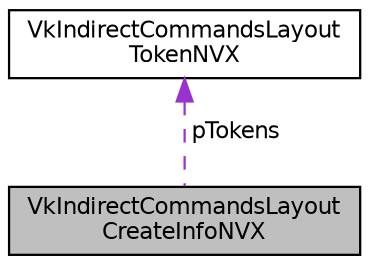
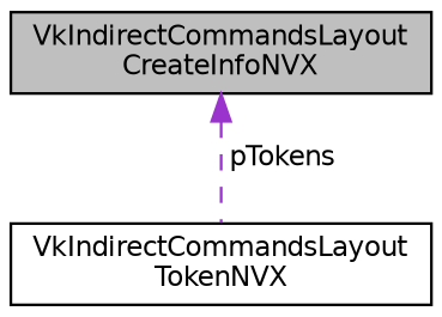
  digraph {
    node [color=black fontname=Helvetica fontsize=10 shape=record style=filled]
    n1 [fillcolor=grey75 fontcolor=black height=0.2 label="VkIndirectCommandsLayout\lCreateInfoNVX" width=0.4]
    n2 [fillcolor=white height=0.2 label="VkIndirectCommandsLayout\lTokenNVX" width=0.4]
-   n2 -> n1 [color=darkorchid3 dir=back fontname=Helvetica fontsize=10 label=" pTokens" labelfontname=Helvetica labelfontsize=10 style=dashed]
+   n1 -> n2 [color=darkorchid3 dir=back fontname=Helvetica fontsize=10 label=" pTokens" labelfontname=Helvetica labelfontsize=10 style=dashed]
  }
